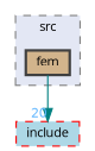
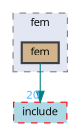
  digraph {
    compound=true
    fontname="Open Sans"
    node [fontname="Open Sans" fontsize=10 shape=box]
    n1 [color=grey25 fillcolor=tan height=0.2 label=fem style="filled,bold" width=0.4]
    n2 [color=red fillcolor=lightblue height=0.2 label=include style="filled,dashed" width=0.4]
    subgraph cluster_1 {
      bgcolor="#e3e7f4"
      fontsize=10
-     label=src
+     label=fem
      pencolor=grey50
      style="filled,dashed"
      n1
    }
    n1 -> n2 [color=teal fontcolor=steelblue1 fontname="Open Sans" fontsize=10 headlabel=20 labeldistance=1.5 labelfontname=Helvetica labelfontsize=10 arrowhead=normal]
  }
